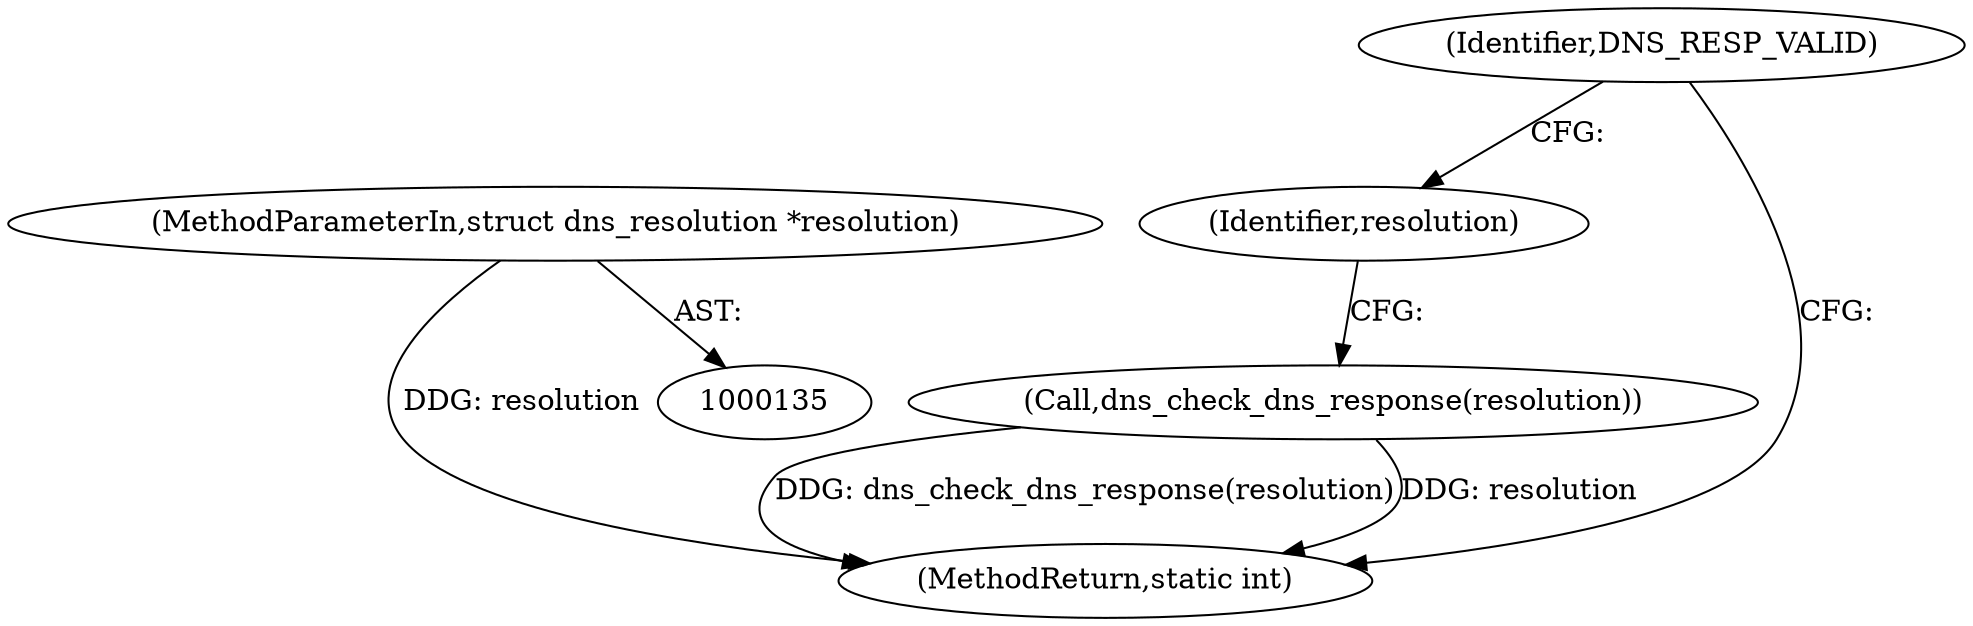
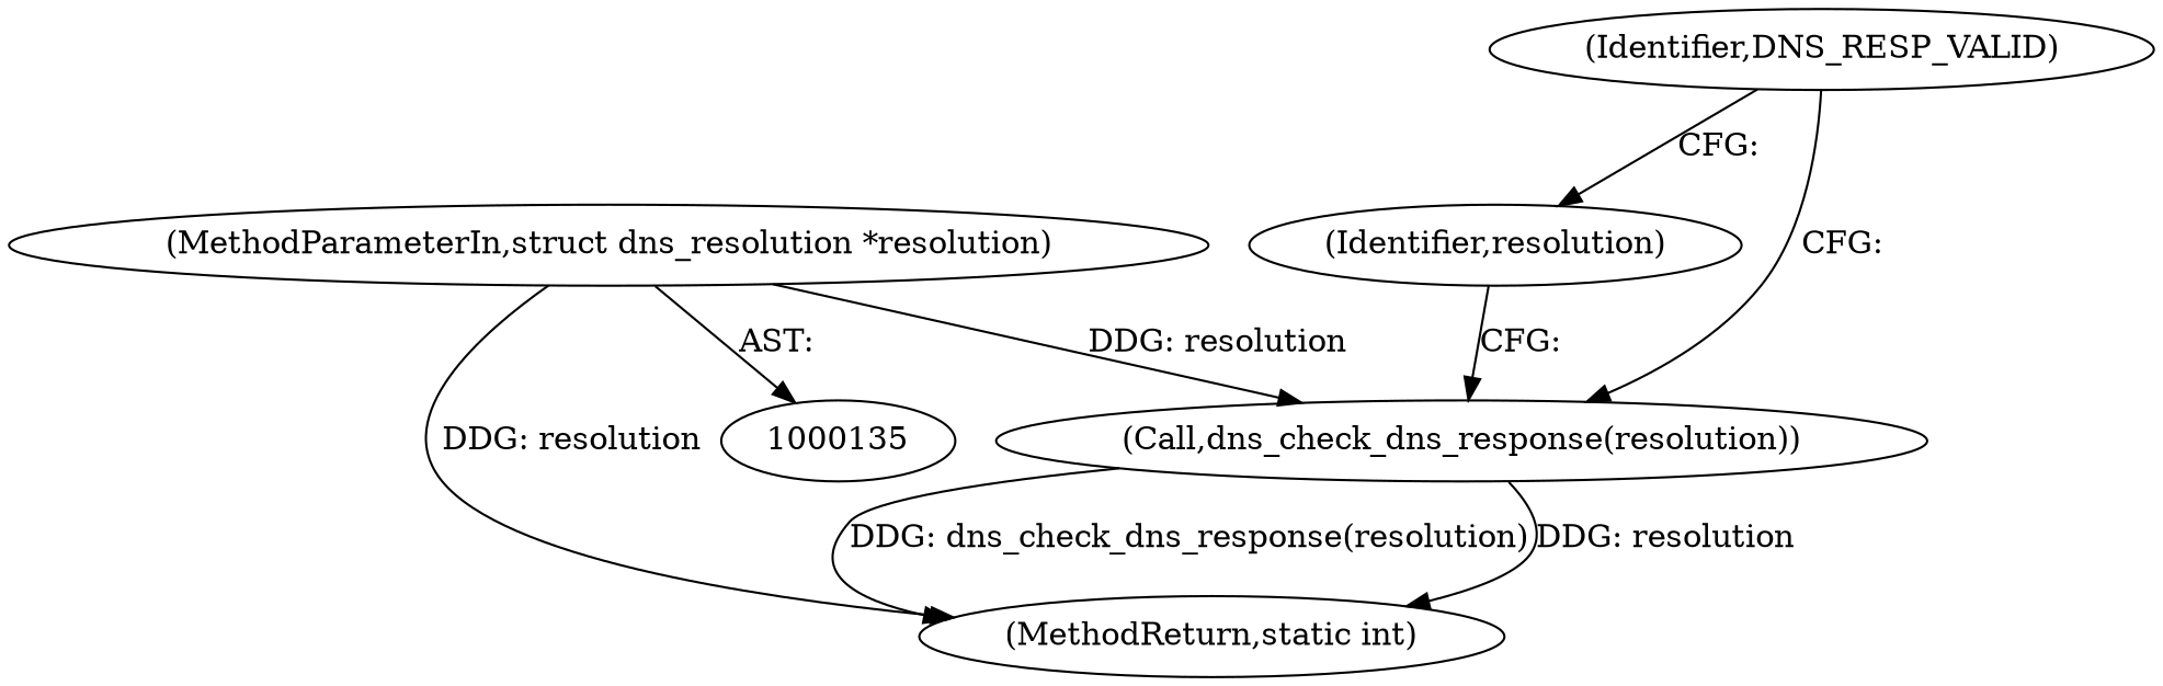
  digraph {
    n1 [label="(MethodParameterIn,struct dns_resolution *resolution)"]
    n2 [label="(Call,dns_check_dns_response(resolution))"]
    n3 [label="(MethodReturn,static int)"]
    1000135
    n5 [label="(Identifier,resolution)"]
    n6 [label="(Identifier,DNS_RESP_VALID)"]
+   n1 -> n2 [label="DDG: resolution"]
    n1 -> n3 [label="DDG: resolution"]
    n1 -> 1000135 [label="AST: "]
    n2 -> n3 [label="DDG: dns_check_dns_response(resolution)"]
    n2 -> n3 [label="DDG: resolution"]
    n5 -> n2 [label="CFG: "]
-   n6 -> n3 [label="CFG: "]
+   n6 -> n2 [label="CFG: "]
    n6 -> n5 [label="CFG: "]
  }
